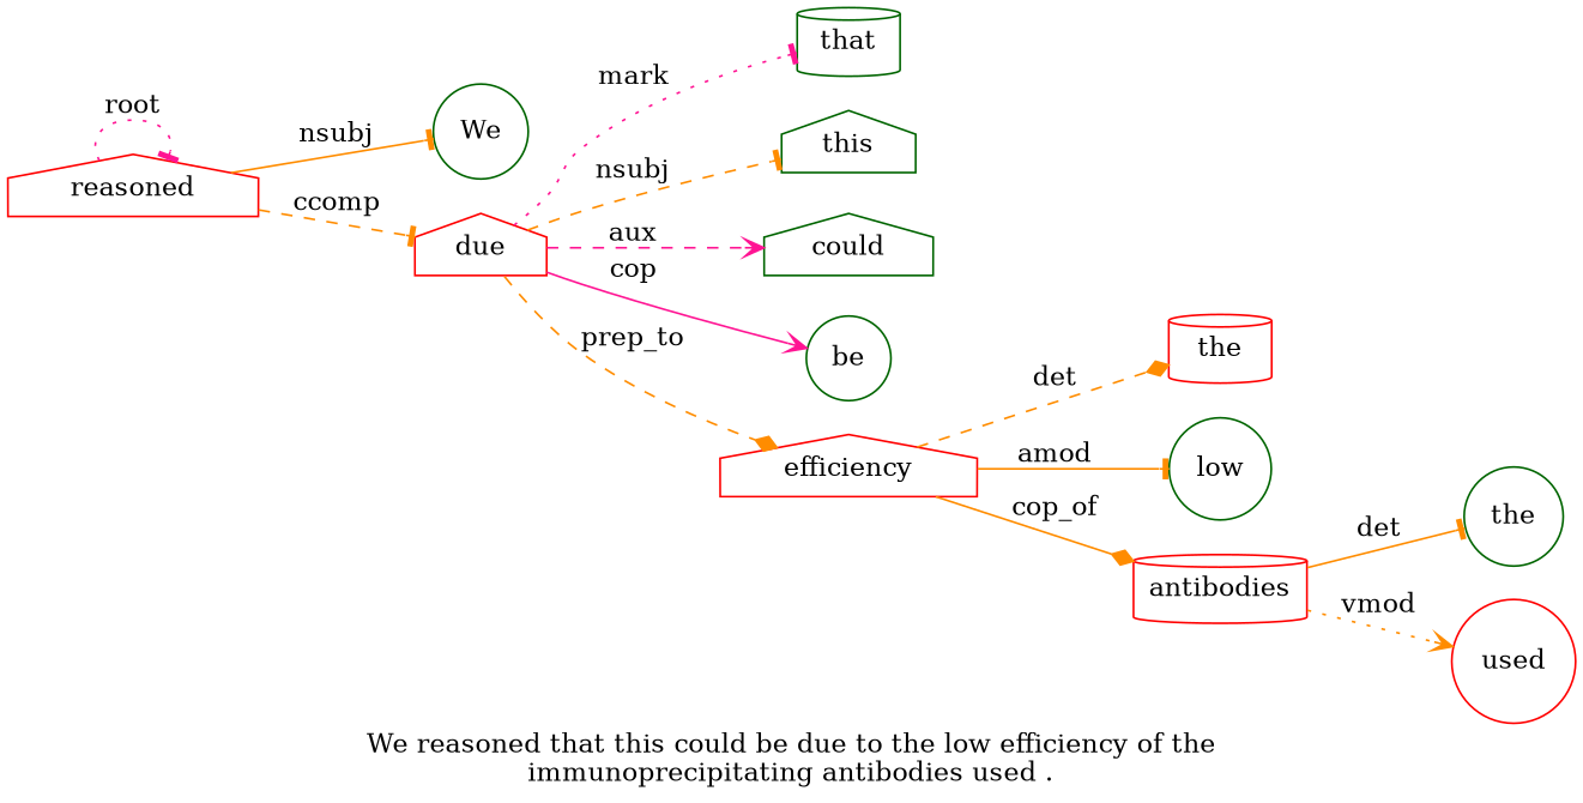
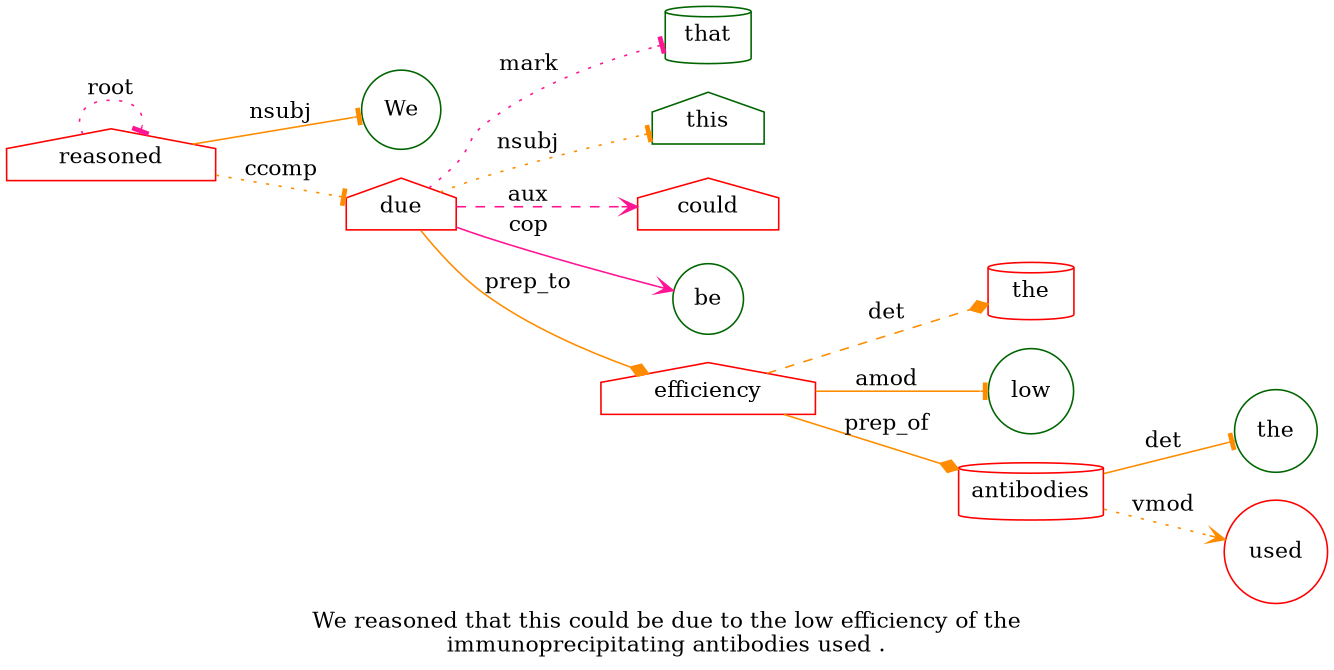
  digraph {
    label="We reasoned that this could be due to the low efficiency of the\nimmunoprecipitating antibodies used ."
    rankdir=LR
    node [color=red fillcolor=white shape=house style=filled]
    edge [arrowhead=tee color=darkorange style=solid]
    n1 [label=reasoned]
    n2 [color=darkgreen label=We shape=circle]
    n3 [label=due]
    n4 [color=darkgreen label=that shape=cylinder]
    n5 [color=darkgreen label=this]
-   n6 [color=darkgreen label=could]
+   n6 [label=could]
    n7 [color=darkgreen label=be shape=circle]
    n8 [label=efficiency]
    n9 [label=the shape=cylinder]
    n10 [color=darkgreen label=low shape=circle]
    n11 [label=antibodies shape=cylinder]
    n12 [color=darkgreen label=the shape=circle]
    n13 [label=used shape=circle]
    n1 -> n1 [color=deeppink label=root style=dotted]
    n1 -> n2 [label=nsubj]
-   n1 -> n3 [label=ccomp style=dashed]
+   n1 -> n3 [label=ccomp style=dotted]
    n3 -> n4 [color=deeppink label=mark style=dotted]
-   n3 -> n5 [label=nsubj style=dashed]
+   n3 -> n5 [label=nsubj style=dotted]
    n3 -> n6 [arrowhead=vee color=deeppink label=aux style=dashed]
    n3 -> n7 [arrowhead=vee color=deeppink label=cop]
-   n3 -> n8 [arrowhead=diamond label=prep_to style=dashed]
+   n3 -> n8 [arrowhead=diamond label=prep_to]
    n8 -> n9 [arrowhead=diamond label=det style=dashed]
    n8 -> n10 [label=amod]
-   n8 -> n11 [arrowhead=diamond label=cop_of]
+   n8 -> n11 [arrowhead=diamond label=prep_of]
    n11 -> n12 [label=det]
    n11 -> n13 [arrowhead=vee label=vmod style=dotted]
  }
